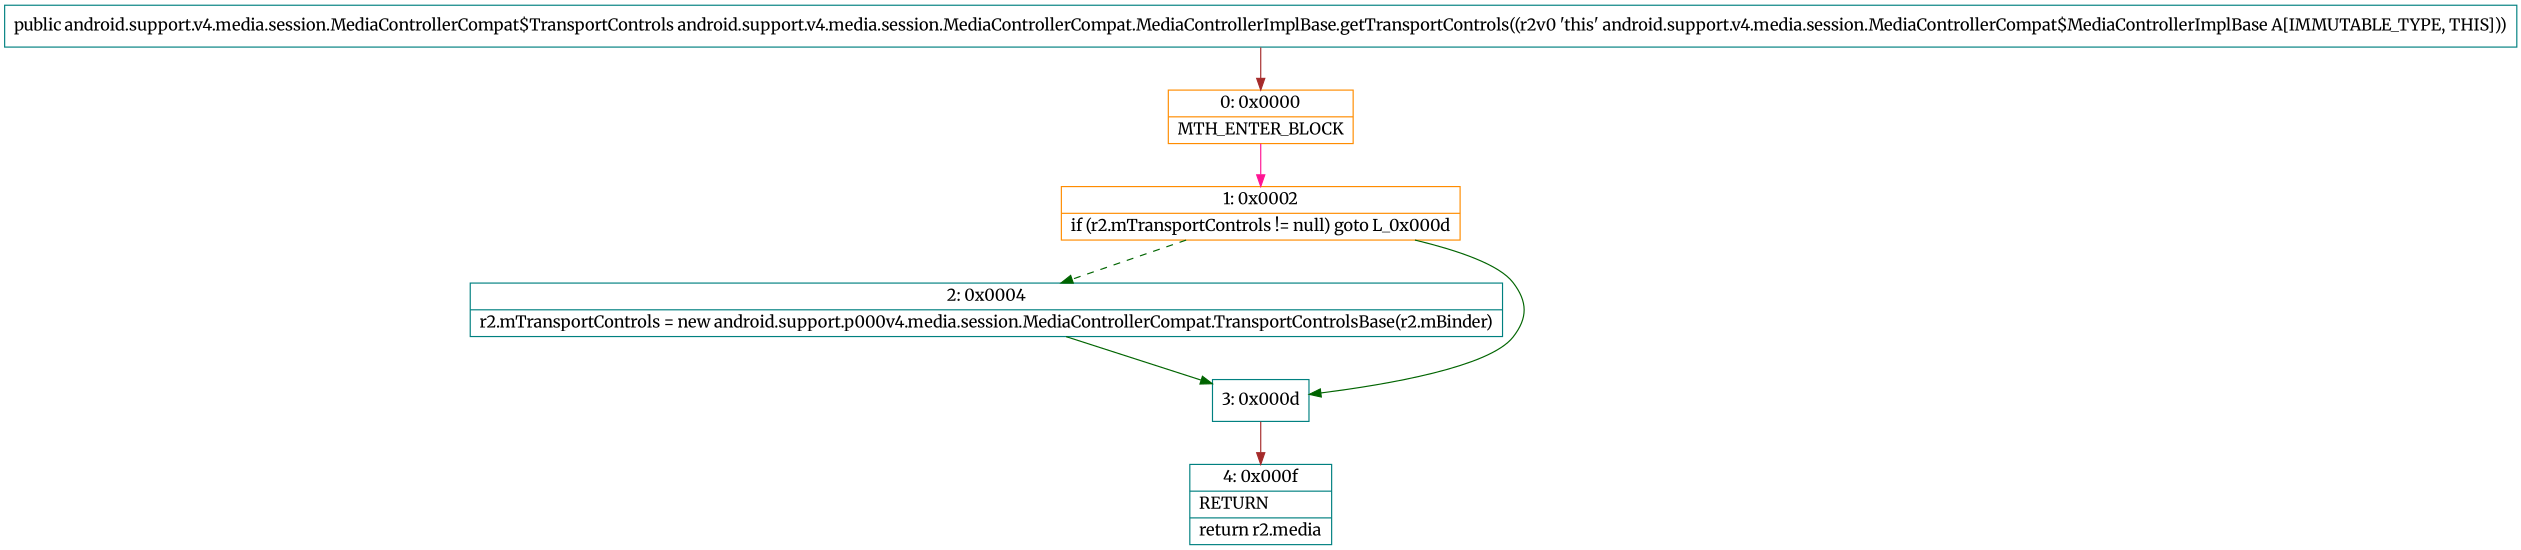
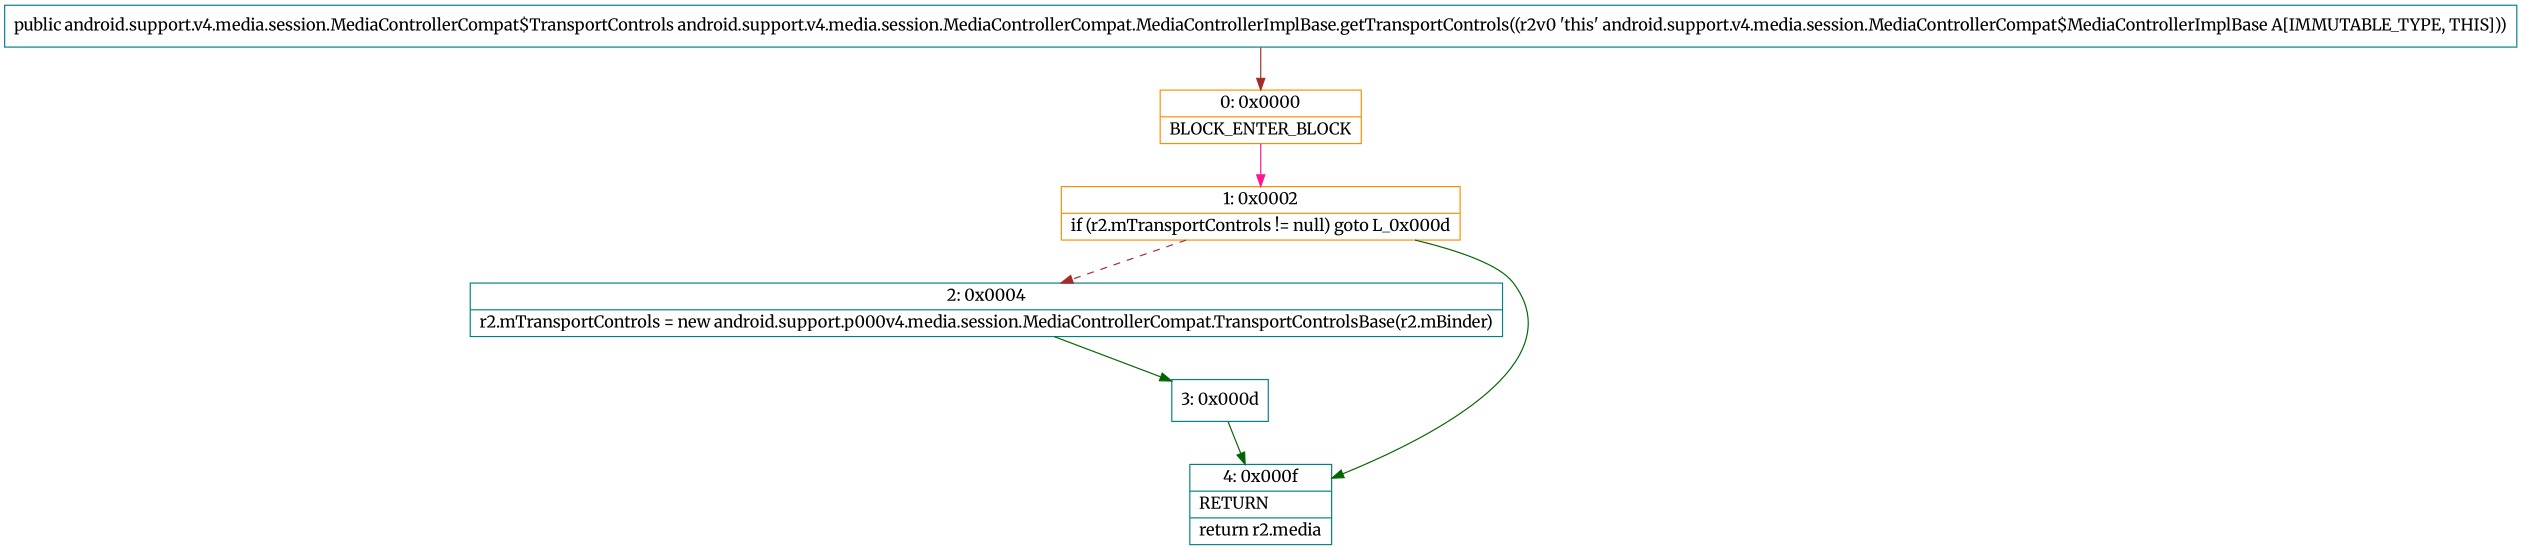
  digraph {
    fontname=Merriweather
    node [color=teal fontname=Merriweather shape=record]
    edge [color=darkgreen fontname=Merriweather]
-   n1 [color=darkorange label="{0\:\ 0x0000|MTH_ENTER_BLOCK\l}"]
+   n1 [color=darkorange label="{0\:\ 0x0000|BLOCK_ENTER_BLOCK\l}"]
    n2 [color=darkorange label="{1\:\ 0x0002|if (r2.mTransportControls != null) goto L_0x000d\l}"]
    n3 [label="{2\:\ 0x0004|r2.mTransportControls = new android.support.p000v4.media.session.MediaControllerCompat.TransportControlsBase(r2.mBinder)\l}"]
    n4 [label="{3\:\ 0x000d}"]
    n5 [label="{4\:\ 0x000f|RETURN\l|return r2.media\l}"]
    n6 [label="{public android.support.v4.media.session.MediaControllerCompat$TransportControls android.support.v4.media.session.MediaControllerCompat.MediaControllerImplBase.getTransportControls((r2v0 'this' android.support.v4.media.session.MediaControllerCompat$MediaControllerImplBase A[IMMUTABLE_TYPE, THIS])) }"]
    n1 -> n2 [color=deeppink]
-   n2 -> n3 [style=dashed]
-   n2 -> n4
+   n2 -> n3 [color=brown style=dashed]
+   n2 -> n5
    n3 -> n4
-   n4 -> n5 [color=brown]
+   n4 -> n5
    n6 -> n1 [color=brown]
  }
